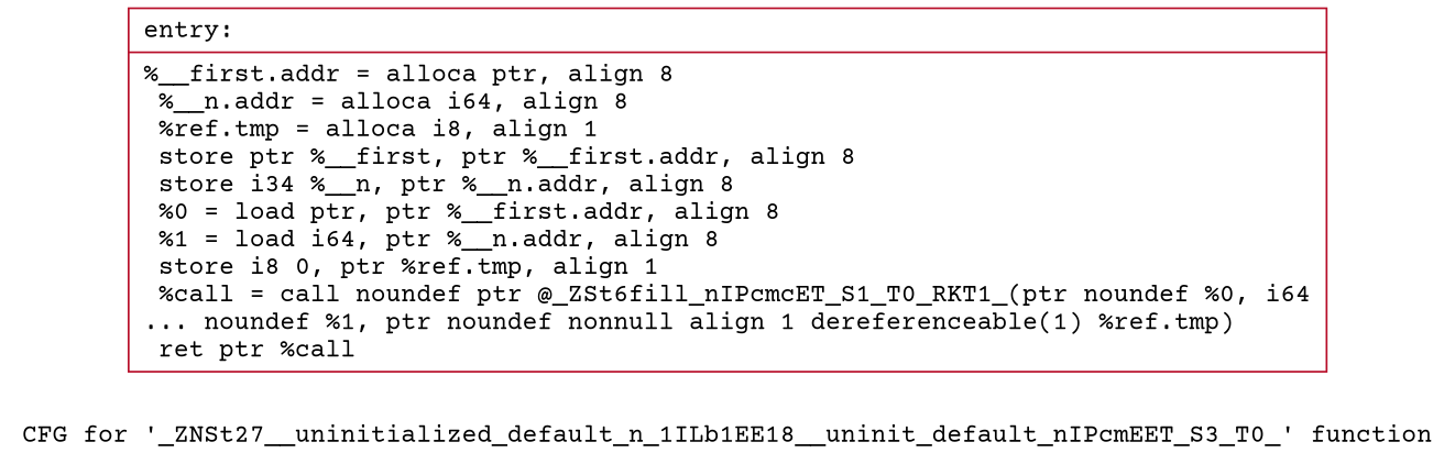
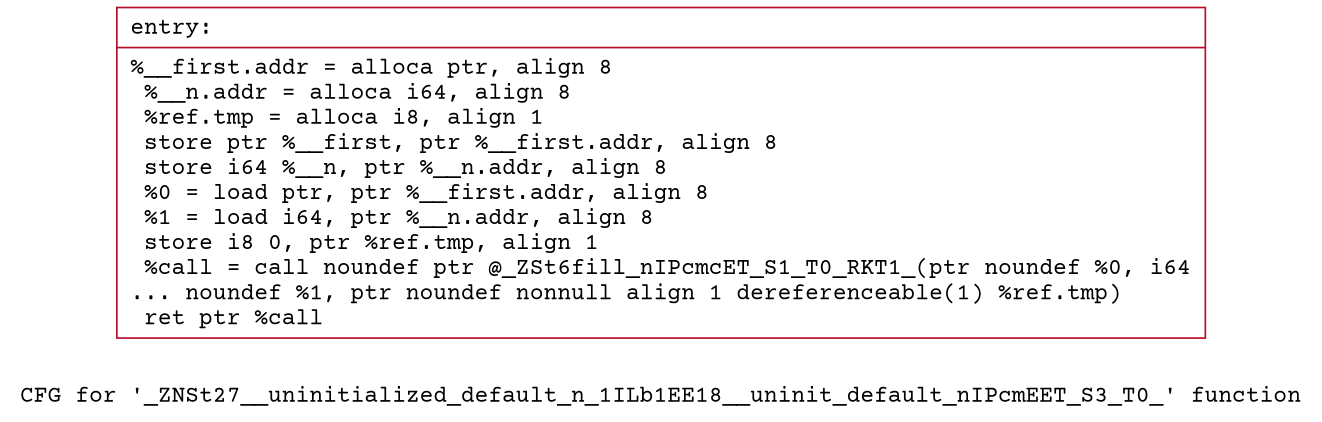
  digraph {
    label="CFG for '_ZNSt27__uninitialized_default_n_1ILb1EE18__uninit_default_nIPcmEET_S3_T0_' function"
    fontname="Courier Prime"
-   n1 [color="#b70d28ff" fillcolor=white fontname="Courier Prime" label="{entry:\l|  %__first.addr = alloca ptr, align 8\l  %__n.addr = alloca i64, align 8\l  %ref.tmp = alloca i8, align 1\l  store ptr %__first, ptr %__first.addr, align 8\l  store i34 %__n, ptr %__n.addr, align 8\l  %0 = load ptr, ptr %__first.addr, align 8\l  %1 = load i64, ptr %__n.addr, align 8\l  store i8 0, ptr %ref.tmp, align 1\l  %call = call noundef ptr @_ZSt6fill_nIPcmcET_S1_T0_RKT1_(ptr noundef %0, i64\l... noundef %1, ptr noundef nonnull align 1 dereferenceable(1) %ref.tmp)\l  ret ptr %call\l}" shape=record style=filled]
+   n1 [color="#b70d28ff" fillcolor=white fontname="Courier Prime" label="{entry:\l|  %__first.addr = alloca ptr, align 8\l  %__n.addr = alloca i64, align 8\l  %ref.tmp = alloca i8, align 1\l  store ptr %__first, ptr %__first.addr, align 8\l  store i64 %__n, ptr %__n.addr, align 8\l  %0 = load ptr, ptr %__first.addr, align 8\l  %1 = load i64, ptr %__n.addr, align 8\l  store i8 0, ptr %ref.tmp, align 1\l  %call = call noundef ptr @_ZSt6fill_nIPcmcET_S1_T0_RKT1_(ptr noundef %0, i64\l... noundef %1, ptr noundef nonnull align 1 dereferenceable(1) %ref.tmp)\l  ret ptr %call\l}" shape=record style=filled]
  }
